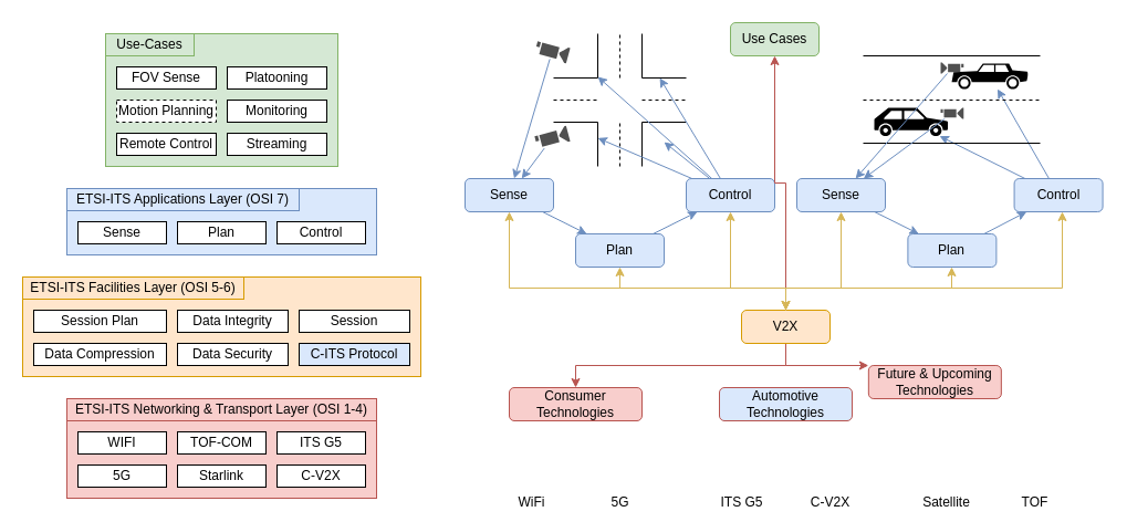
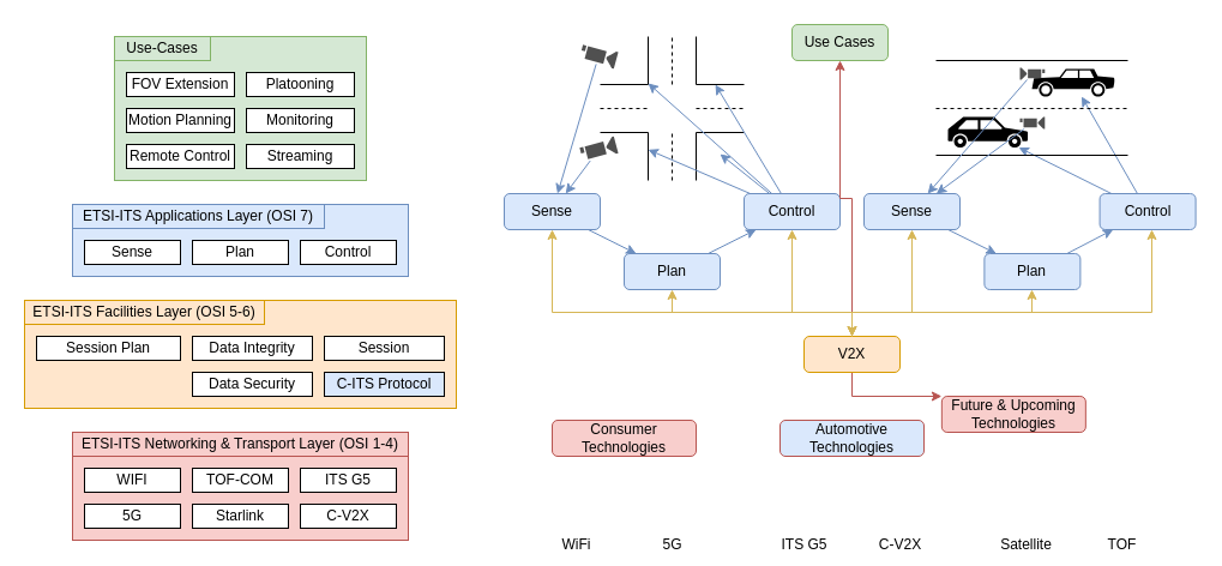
  <mxCell id="0" />
  <mxCell id="1" parent="0" />
  <mxCell id="2" value="" style="rounded=0;whiteSpace=wrap;html=1;fillColor=#f8cecc;strokeColor=#b85450;" parent="1" vertex="1"><mxGeometry x="60" y="360" width="280" height="90" as="geometry" /></mxCell>
  <mxCell id="3" value="ETSI-ITS Networking &amp;amp; Transport Layer (OSI 1-4)" style="rounded=0;whiteSpace=wrap;html=1;fillColor=#f8cecc;strokeColor=#b85450;" parent="1" vertex="1"><mxGeometry x="60" y="360" width="280" height="20" as="geometry" /></mxCell>
  <mxCell id="4" value="TOF-COM" style="rounded=0;whiteSpace=wrap;html=1;" parent="1" vertex="1"><mxGeometry x="160" y="390" width="80" height="20" as="geometry" /></mxCell>
  <mxCell id="5" value="WIFI" style="rounded=0;whiteSpace=wrap;html=1;" parent="1" vertex="1"><mxGeometry x="70" y="390" width="80" height="20" as="geometry" /></mxCell>
  <mxCell id="6" value="5G" style="rounded=0;whiteSpace=wrap;html=1;" parent="1" vertex="1"><mxGeometry x="70" y="420" width="80" height="20" as="geometry" /></mxCell>
  <mxCell id="7" value="Starlink" style="rounded=0;whiteSpace=wrap;html=1;" parent="1" vertex="1"><mxGeometry x="160" y="420" width="80" height="20" as="geometry" /></mxCell>
  <mxCell id="8" value="ITS G5" style="rounded=0;whiteSpace=wrap;html=1;" parent="1" vertex="1"><mxGeometry x="250" y="390" width="80" height="20" as="geometry" /></mxCell>
  <mxCell id="9" value="C-V2X" style="rounded=0;whiteSpace=wrap;html=1;" parent="1" vertex="1"><mxGeometry x="250" y="420" width="80" height="20" as="geometry" /></mxCell>
  <mxCell id="10" value="" style="rounded=0;whiteSpace=wrap;html=1;fillColor=#ffe6cc;strokeColor=#d79b00;" parent="1" vertex="1"><mxGeometry x="20" y="250" width="360" height="90" as="geometry" /></mxCell>
  <mxCell id="11" value="ETSI-ITS Facilities Layer (OSI 5-6)" style="rounded=0;whiteSpace=wrap;html=1;fillColor=#ffe6cc;strokeColor=#d79b00;" parent="1" vertex="1"><mxGeometry x="20" y="250" width="200" height="20" as="geometry" /></mxCell>
  <mxCell id="12" value="Session Plan" style="rounded=0;whiteSpace=wrap;html=1;" parent="1" vertex="1"><mxGeometry x="30" y="280" width="120" height="20" as="geometry" /></mxCell>
  <mxCell id="13" value="Session" style="rounded=0;whiteSpace=wrap;html=1;" parent="1" vertex="1"><mxGeometry x="270" y="280" width="100" height="20" as="geometry" /></mxCell>
  <mxCell id="14" value="Data Integrity" style="rounded=0;whiteSpace=wrap;html=1;" parent="1" vertex="1"><mxGeometry x="160" y="280" width="100" height="20" as="geometry" /></mxCell>
  <mxCell id="15" value="Data Security" style="rounded=0;whiteSpace=wrap;html=1;" parent="1" vertex="1"><mxGeometry x="160" y="310" width="100" height="20" as="geometry" /></mxCell>
  <mxCell id="16" value="" style="rounded=0;whiteSpace=wrap;html=1;fillColor=#dae8fc;strokeColor=#6c8ebf;" parent="1" vertex="1"><mxGeometry x="60" y="170" width="280" height="60" as="geometry" /></mxCell>
  <mxCell id="17" value="ETSI-ITS Applications Layer (OSI 7)" style="rounded=0;whiteSpace=wrap;html=1;fillColor=#dae8fc;strokeColor=#6c8ebf;" parent="1" vertex="1"><mxGeometry x="60" y="170" width="210" height="20" as="geometry" /></mxCell>
- <mxCell id="18" value="Data Compression" style="rounded=0;whiteSpace=wrap;html=1;" parent="1" vertex="1"><mxGeometry x="30" y="310" width="120" height="20" as="geometry" /></mxCell>
  <mxCell id="19" value="Sense" style="rounded=0;whiteSpace=wrap;html=1;" parent="1" vertex="1"><mxGeometry x="70" y="200" width="80" height="20" as="geometry" /></mxCell>
  <mxCell id="20" value="Plan" style="rounded=0;whiteSpace=wrap;html=1;" parent="1" vertex="1"><mxGeometry x="160" y="200" width="80" height="20" as="geometry" /></mxCell>
  <mxCell id="21" value="Control" style="rounded=0;whiteSpace=wrap;html=1;" parent="1" vertex="1"><mxGeometry x="250" y="200" width="80" height="20" as="geometry" /></mxCell>
  <mxCell id="22" value="" style="rounded=0;whiteSpace=wrap;html=1;fillColor=#d5e8d4;strokeColor=#82b366;" parent="1" vertex="1"><mxGeometry x="95" y="30" width="210" height="120" as="geometry" /></mxCell>
  <mxCell id="23" value="Use-Cases" style="rounded=0;whiteSpace=wrap;html=1;fillColor=#d5e8d4;strokeColor=#82b366;" parent="1" vertex="1"><mxGeometry x="95" y="30" width="80" height="20" as="geometry" /></mxCell>
  <mxCell id="24" value="C-ITS Protocol" style="rounded=0;whiteSpace=wrap;html=1;fillColor=#dae8fc;" parent="1" vertex="1"><mxGeometry x="270" y="310" width="100" height="20" as="geometry" /></mxCell>
  <mxCell id="25" style="edgeStyle=none;rounded=0;orthogonalLoop=1;jettySize=auto;html=1;fillColor=#dae8fc;strokeColor=#6c8ebf;" parent="1" source="63" target="26" edge="1"><mxGeometry relative="1" as="geometry" /></mxCell>
  <mxCell id="26" value="" style="shape=mxgraph.signs.transportation.car_2;html=1;fillColor=#000000;strokeColor=none;verticalLabelPosition=bottom;verticalAlign=top;align=center;" parent="1" vertex="1"><mxGeometry x="860" y="57" width="69.7" height="23" as="geometry" /></mxCell>
  <mxCell id="27" style="edgeStyle=none;rounded=0;orthogonalLoop=1;jettySize=auto;html=1;fillColor=#dae8fc;strokeColor=#6c8ebf;" parent="1" source="63" target="28" edge="1"><mxGeometry relative="1" as="geometry" /></mxCell>
  <mxCell id="28" value="" style="shape=mxgraph.signs.transportation.car_3;html=1;fillColor=#000000;strokeColor=none;verticalLabelPosition=bottom;verticalAlign=top;align=center;flipH=1;" parent="1" vertex="1"><mxGeometry x="790" y="97" width="66.59" height="25.56" as="geometry" /></mxCell>
  <mxCell id="29" value="" style="shape=image;html=1;verticalAlign=top;verticalLabelPosition=bottom;labelBackgroundColor=#ffffff;imageAspect=0;aspect=fixed;image=https://cdn0.iconfinder.com/data/icons/iconsweets2/40/light_signal.png" parent="1" vertex="1"><mxGeometry x="580" y="50" width="20" height="20" as="geometry" /></mxCell>
  <mxCell id="30" value="" style="endArrow=none;html=1;" parent="1" edge="1"><mxGeometry width="50" height="50" relative="1" as="geometry"><mxPoint x="540" y="150" as="sourcePoint" /><mxPoint x="540" y="110" as="targetPoint" /></mxGeometry></mxCell>
  <mxCell id="31" value="" style="endArrow=none;html=1;" parent="1" edge="1"><mxGeometry width="50" height="50" relative="1" as="geometry"><mxPoint x="580" y="150" as="sourcePoint" /><mxPoint x="580" y="110" as="targetPoint" /></mxGeometry></mxCell>
  <mxCell id="32" value="" style="endArrow=none;dashed=1;html=1;" parent="1" edge="1"><mxGeometry width="50" height="50" relative="1" as="geometry"><mxPoint x="560" y="150" as="sourcePoint" /><mxPoint x="560" y="110" as="targetPoint" /></mxGeometry></mxCell>
  <mxCell id="33" value="" style="endArrow=none;html=1;" parent="1" edge="1"><mxGeometry width="50" height="50" relative="1" as="geometry"><mxPoint x="540" y="70" as="sourcePoint" /><mxPoint x="540" y="30" as="targetPoint" /></mxGeometry></mxCell>
  <mxCell id="34" value="" style="endArrow=none;html=1;" parent="1" edge="1"><mxGeometry width="50" height="50" relative="1" as="geometry"><mxPoint x="580" y="70" as="sourcePoint" /><mxPoint x="580" y="30" as="targetPoint" /></mxGeometry></mxCell>
  <mxCell id="35" value="" style="endArrow=none;dashed=1;html=1;" parent="1" edge="1"><mxGeometry width="50" height="50" relative="1" as="geometry"><mxPoint x="560" y="70" as="sourcePoint" /><mxPoint x="560" y="30" as="targetPoint" /></mxGeometry></mxCell>
  <mxCell id="36" value="" style="endArrow=none;html=1;" parent="1" edge="1"><mxGeometry width="50" height="50" relative="1" as="geometry"><mxPoint x="500" y="70" as="sourcePoint" /><mxPoint x="540" y="70" as="targetPoint" /></mxGeometry></mxCell>
  <mxCell id="37" value="" style="endArrow=none;html=1;" parent="1" edge="1"><mxGeometry width="50" height="50" relative="1" as="geometry"><mxPoint x="500" y="110" as="sourcePoint" /><mxPoint x="540" y="110" as="targetPoint" /></mxGeometry></mxCell>
  <mxCell id="38" value="" style="endArrow=none;dashed=1;html=1;" parent="1" edge="1"><mxGeometry width="50" height="50" relative="1" as="geometry"><mxPoint x="500" y="90" as="sourcePoint" /><mxPoint x="540" y="90" as="targetPoint" /></mxGeometry></mxCell>
  <mxCell id="39" value="" style="endArrow=none;html=1;" parent="1" edge="1"><mxGeometry width="50" height="50" relative="1" as="geometry"><mxPoint x="580" y="70" as="sourcePoint" /><mxPoint x="620" y="70" as="targetPoint" /></mxGeometry></mxCell>
  <mxCell id="40" value="" style="endArrow=none;html=1;" parent="1" edge="1"><mxGeometry width="50" height="50" relative="1" as="geometry"><mxPoint x="580" y="110" as="sourcePoint" /><mxPoint x="620" y="110" as="targetPoint" /></mxGeometry></mxCell>
  <mxCell id="41" value="" style="endArrow=none;dashed=1;html=1;" parent="1" edge="1"><mxGeometry width="50" height="50" relative="1" as="geometry"><mxPoint x="580" y="90" as="sourcePoint" /><mxPoint x="620" y="90" as="targetPoint" /></mxGeometry></mxCell>
  <mxCell id="42" value="" style="shape=image;html=1;verticalAlign=top;verticalLabelPosition=bottom;labelBackgroundColor=#ffffff;imageAspect=0;aspect=fixed;image=https://cdn0.iconfinder.com/data/icons/iconsweets2/40/light_signal.png" parent="1" vertex="1"><mxGeometry x="580" y="110" width="20" height="20" as="geometry" /></mxCell>
  <mxCell id="43" value="" style="shape=image;html=1;verticalAlign=top;verticalLabelPosition=bottom;labelBackgroundColor=#ffffff;imageAspect=0;aspect=fixed;image=https://cdn0.iconfinder.com/data/icons/iconsweets2/40/light_signal.png" parent="1" vertex="1"><mxGeometry x="520" y="110" width="20" height="20" as="geometry" /></mxCell>
  <mxCell id="44" value="" style="shape=image;html=1;verticalAlign=top;verticalLabelPosition=bottom;labelBackgroundColor=#ffffff;imageAspect=0;aspect=fixed;image=https://cdn0.iconfinder.com/data/icons/iconsweets2/40/light_signal.png" parent="1" vertex="1"><mxGeometry x="520" y="50" width="20" height="20" as="geometry" /></mxCell>
  <mxCell id="45" style="edgeStyle=none;rounded=0;orthogonalLoop=1;jettySize=auto;html=1;fillColor=#dae8fc;strokeColor=#6c8ebf;" parent="1" source="49" target="44" edge="1"><mxGeometry relative="1" as="geometry" /></mxCell>
  <mxCell id="46" style="edgeStyle=none;rounded=0;orthogonalLoop=1;jettySize=auto;html=1;fillColor=#dae8fc;strokeColor=#6c8ebf;" parent="1" source="49" target="29" edge="1"><mxGeometry relative="1" as="geometry" /></mxCell>
  <mxCell id="47" style="edgeStyle=none;rounded=0;orthogonalLoop=1;jettySize=auto;html=1;fillColor=#dae8fc;strokeColor=#6c8ebf;" parent="1" source="49" target="42" edge="1"><mxGeometry relative="1" as="geometry" /></mxCell>
  <mxCell id="48" style="edgeStyle=none;rounded=0;orthogonalLoop=1;jettySize=auto;html=1;fillColor=#dae8fc;strokeColor=#6c8ebf;" parent="1" source="49" target="43" edge="1"><mxGeometry relative="1" as="geometry" /></mxCell>
  <mxCell id="49" value="Control" style="rounded=1;whiteSpace=wrap;html=1;fillColor=#dae8fc;strokeColor=#6c8ebf;" parent="1" vertex="1"><mxGeometry x="620" y="161" width="80" height="30" as="geometry" /></mxCell>
  <mxCell id="50" style="edgeStyle=none;rounded=0;orthogonalLoop=1;jettySize=auto;html=1;fillColor=#dae8fc;strokeColor=#6c8ebf;" parent="1" source="51" target="53" edge="1"><mxGeometry relative="1" as="geometry" /></mxCell>
  <mxCell id="51" value="" style="pointerEvents=1;shadow=0;dashed=0;html=1;strokeColor=none;fillColor=#505050;labelPosition=center;verticalLabelPosition=bottom;verticalAlign=top;outlineConnect=0;align=center;shape=mxgraph.office.devices.video_camera;rotation=-15;" parent="1" vertex="1"><mxGeometry x="483.72" y="117" width="30" height="14.42" as="geometry" /></mxCell>
  <mxCell id="52" style="edgeStyle=none;rounded=0;orthogonalLoop=1;jettySize=auto;html=1;fillColor=#dae8fc;strokeColor=#6c8ebf;" parent="1" source="53" target="55" edge="1"><mxGeometry relative="1" as="geometry" /></mxCell>
  <mxCell id="53" value="Sense" style="rounded=1;whiteSpace=wrap;html=1;fillColor=#dae8fc;strokeColor=#6c8ebf;" parent="1" vertex="1"><mxGeometry x="420" y="161" width="80" height="30" as="geometry" /></mxCell>
  <mxCell id="54" style="edgeStyle=none;rounded=0;orthogonalLoop=1;jettySize=auto;html=1;fillColor=#dae8fc;strokeColor=#6c8ebf;" parent="1" source="55" target="49" edge="1"><mxGeometry relative="1" as="geometry" /></mxCell>
  <mxCell id="55" value="Plan" style="rounded=1;whiteSpace=wrap;html=1;fillColor=#dae8fc;strokeColor=#6c8ebf;" parent="1" vertex="1"><mxGeometry x="520" y="211" width="80" height="30" as="geometry" /></mxCell>
  <mxCell id="56" value="" style="endArrow=none;html=1;" parent="1" edge="1"><mxGeometry width="50" height="50" relative="1" as="geometry"><mxPoint x="780" y="50" as="sourcePoint" /><mxPoint x="940" y="50" as="targetPoint" /></mxGeometry></mxCell>
  <mxCell id="57" value="" style="endArrow=none;dashed=1;html=1;" parent="1" edge="1"><mxGeometry width="50" height="50" relative="1" as="geometry"><mxPoint x="780" y="90" as="sourcePoint" /><mxPoint x="940" y="90" as="targetPoint" /></mxGeometry></mxCell>
  <mxCell id="58" value="" style="endArrow=none;html=1;" parent="1" edge="1"><mxGeometry width="50" height="50" relative="1" as="geometry"><mxPoint x="780" y="129" as="sourcePoint" /><mxPoint x="940" y="129" as="targetPoint" /></mxGeometry></mxCell>
  <mxCell id="59" style="edgeStyle=none;rounded=0;orthogonalLoop=1;jettySize=auto;html=1;fillColor=#dae8fc;strokeColor=#6c8ebf;" parent="1" source="60" target="65" edge="1"><mxGeometry relative="1" as="geometry" /></mxCell>
  <mxCell id="60" value="" style="pointerEvents=1;shadow=0;dashed=0;html=1;strokeColor=none;fillColor=#505050;labelPosition=center;verticalLabelPosition=bottom;verticalAlign=top;outlineConnect=0;align=center;shape=mxgraph.office.devices.video_camera;rotation=0;" parent="1" vertex="1"><mxGeometry x="850" y="97" width="20.8" height="10" as="geometry" /></mxCell>
  <mxCell id="61" style="edgeStyle=none;rounded=0;orthogonalLoop=1;jettySize=auto;html=1;fillColor=#dae8fc;strokeColor=#6c8ebf;" parent="1" source="62" target="65" edge="1"><mxGeometry relative="1" as="geometry" /></mxCell>
  <mxCell id="62" value="" style="pointerEvents=1;shadow=0;dashed=0;html=1;strokeColor=none;fillColor=#505050;labelPosition=center;verticalLabelPosition=bottom;verticalAlign=top;outlineConnect=0;align=center;shape=mxgraph.office.devices.video_camera;rotation=0;flipH=1;" parent="1" vertex="1"><mxGeometry x="850" y="56" width="20.8" height="10" as="geometry" /></mxCell>
  <mxCell id="63" value="Control" style="rounded=1;whiteSpace=wrap;html=1;fillColor=#dae8fc;strokeColor=#6c8ebf;" parent="1" vertex="1"><mxGeometry x="916.59" y="161" width="80" height="30" as="geometry" /></mxCell>
  <mxCell id="64" style="edgeStyle=none;rounded=0;orthogonalLoop=1;jettySize=auto;html=1;fillColor=#dae8fc;strokeColor=#6c8ebf;" parent="1" source="65" target="67" edge="1"><mxGeometry relative="1" as="geometry" /></mxCell>
  <mxCell id="65" value="Sense" style="rounded=1;whiteSpace=wrap;html=1;fillColor=#dae8fc;strokeColor=#6c8ebf;" parent="1" vertex="1"><mxGeometry x="720" y="161" width="80" height="30" as="geometry" /></mxCell>
  <mxCell id="66" style="edgeStyle=none;rounded=0;orthogonalLoop=1;jettySize=auto;html=1;fillColor=#dae8fc;strokeColor=#6c8ebf;" parent="1" source="67" target="63" edge="1"><mxGeometry relative="1" as="geometry" /></mxCell>
  <mxCell id="67" value="Plan" style="rounded=1;whiteSpace=wrap;html=1;fillColor=#dae8fc;strokeColor=#6c8ebf;" parent="1" vertex="1"><mxGeometry x="820.4" y="211" width="80" height="30" as="geometry" /></mxCell>
  <mxCell id="68" style="edgeStyle=orthogonalEdgeStyle;rounded=0;orthogonalLoop=1;jettySize=auto;html=1;startArrow=classic;startFill=1;fillColor=#fff2cc;strokeColor=#d6b656;" parent="1" source="73" target="63" edge="1"><mxGeometry relative="1" as="geometry"><Array as="points"><mxPoint x="710" y="260" /><mxPoint x="960" y="260" /></Array></mxGeometry></mxCell>
- <mxCell id="69" style="edgeStyle=orthogonalEdgeStyle;rounded=0;orthogonalLoop=1;jettySize=auto;html=1;startArrow=none;startFill=0;fillColor=#f8cecc;strokeColor=#b85450;" parent="1" source="73" target="89" edge="1"><mxGeometry relative="1" as="geometry"><Array as="points"><mxPoint x="710" y="330" /><mxPoint x="520" y="330" /></Array></mxGeometry></mxCell>
  <mxCell id="70" style="edgeStyle=orthogonalEdgeStyle;rounded=0;orthogonalLoop=1;jettySize=auto;html=1;startArrow=none;startFill=0;fillColor=#f8cecc;strokeColor=#b85450;" parent="1" source="73" target="95" edge="1"><mxGeometry relative="1" as="geometry" /></mxCell>
  <mxCell id="71" style="edgeStyle=orthogonalEdgeStyle;rounded=0;orthogonalLoop=1;jettySize=auto;html=1;startArrow=none;startFill=0;fillColor=#f8cecc;strokeColor=#b85450;" parent="1" source="73" target="91" edge="1"><mxGeometry relative="1" as="geometry"><Array as="points"><mxPoint x="710" y="330" /><mxPoint x="895" y="330" /></Array></mxGeometry></mxCell>
  <mxCell id="72" style="edgeStyle=orthogonalEdgeStyle;rounded=0;orthogonalLoop=1;jettySize=auto;html=1;startArrow=none;startFill=0;fillColor=#fff2cc;strokeColor=#d6b656;" parent="1" source="73" target="67" edge="1"><mxGeometry relative="1" as="geometry"><Array as="points"><mxPoint x="710" y="260" /><mxPoint x="860" y="260" /></Array></mxGeometry></mxCell>
  <mxCell id="73" value="V2X" style="rounded=1;whiteSpace=wrap;html=1;fillColor=#ffe6cc;strokeColor=#d79b00;" parent="1" vertex="1"><mxGeometry x="670" y="280" width="80" height="30" as="geometry" /></mxCell>
  <mxCell id="74" style="edgeStyle=orthogonalEdgeStyle;rounded=0;orthogonalLoop=1;jettySize=auto;html=1;fillColor=#fff2cc;strokeColor=#d6b656;startArrow=classic;startFill=1;" parent="1" source="53" target="73" edge="1"><mxGeometry relative="1" as="geometry"><Array as="points"><mxPoint x="460" y="260" /><mxPoint x="710" y="260" /></Array></mxGeometry></mxCell>
  <mxCell id="75" style="edgeStyle=orthogonalEdgeStyle;rounded=0;orthogonalLoop=1;jettySize=auto;html=1;fillColor=#fff2cc;strokeColor=#d6b656;startArrow=classic;startFill=1;" parent="1" source="65" target="73" edge="1"><mxGeometry relative="1" as="geometry"><Array as="points"><mxPoint x="760" y="260" /><mxPoint x="710" y="260" /></Array></mxGeometry></mxCell>
  <mxCell id="76" style="edgeStyle=orthogonalEdgeStyle;rounded=0;orthogonalLoop=1;jettySize=auto;html=1;fillColor=#fff2cc;strokeColor=#d6b656;" parent="1" source="73" target="55" edge="1"><mxGeometry relative="1" as="geometry"><Array as="points"><mxPoint x="560" y="260" /></Array></mxGeometry></mxCell>
  <mxCell id="77" style="edgeStyle=orthogonalEdgeStyle;rounded=0;orthogonalLoop=1;jettySize=auto;html=1;fillColor=#fff2cc;strokeColor=#d6b656;" parent="1" source="73" target="49" edge="1"><mxGeometry relative="1" as="geometry"><Array as="points"><mxPoint x="710" y="260" /><mxPoint x="660" y="260" /></Array></mxGeometry></mxCell>
  <mxCell id="78" value="Remote Control" style="rounded=0;whiteSpace=wrap;html=1;" parent="1" vertex="1"><mxGeometry x="105" y="120" width="90" height="20" as="geometry" /></mxCell>
  <mxCell id="79" value="Platooning" style="rounded=0;whiteSpace=wrap;html=1;" parent="1" vertex="1"><mxGeometry x="205" y="60" width="90" height="20" as="geometry" /></mxCell>
- <mxCell id="80" value="Motion Planning" style="rounded=0;whiteSpace=wrap;html=1;dashed=1;" parent="1" vertex="1"><mxGeometry x="105" y="90" width="90" height="20" as="geometry" /></mxCell>
- <mxCell id="81" value="FOV Sense" style="rounded=0;whiteSpace=wrap;html=1;" parent="1" vertex="1"><mxGeometry x="105" y="60" width="90" height="20" as="geometry" /></mxCell>
+ <mxCell id="80" value="Motion Planning" style="rounded=0;whiteSpace=wrap;html=1;" parent="1" vertex="1"><mxGeometry x="105" y="90" width="90" height="20" as="geometry" /></mxCell>
+ <mxCell id="81" value="FOV Extension" style="rounded=0;whiteSpace=wrap;html=1;" parent="1" vertex="1"><mxGeometry x="105" y="60" width="90" height="20" as="geometry" /></mxCell>
  <mxCell id="82" value="&lt;div&gt;Monitoring&lt;/div&gt;" style="rounded=0;whiteSpace=wrap;html=1;" parent="1" vertex="1"><mxGeometry x="205" y="90" width="90" height="20" as="geometry" /></mxCell>
  <mxCell id="83" value="Streaming" style="rounded=0;whiteSpace=wrap;html=1;" parent="1" vertex="1"><mxGeometry x="205" y="120" width="90" height="20" as="geometry" /></mxCell>
  <mxCell id="84" style="rounded=0;orthogonalLoop=1;jettySize=auto;html=1;startArrow=none;startFill=0;fillColor=#dae8fc;strokeColor=#6c8ebf;" parent="1" source="85" target="53" edge="1"><mxGeometry relative="1" as="geometry" /></mxCell>
  <mxCell id="85" value="" style="pointerEvents=1;shadow=0;dashed=0;html=1;strokeColor=none;fillColor=#505050;labelPosition=center;verticalLabelPosition=bottom;verticalAlign=top;outlineConnect=0;align=center;shape=mxgraph.office.devices.video_camera;rotation=15;" parent="1" vertex="1"><mxGeometry x="483.72" y="38.79" width="30" height="14.42" as="geometry" /></mxCell>
  <mxCell id="86" value="WiFi" style="shape=image;html=1;verticalAlign=top;verticalLabelPosition=bottom;labelBackgroundColor=#ffffff;imageAspect=0;aspect=fixed;image=https://cdn4.iconfinder.com/data/icons/vecico-connectivity/288/wifi_Symbol-128.png;rotation=0;" parent="1" vertex="1"><mxGeometry x="460" y="400" width="40" height="40" as="geometry" /></mxCell>
  <mxCell id="87" value="5G" style="shape=image;html=1;verticalAlign=top;verticalLabelPosition=bottom;labelBackgroundColor=#ffffff;imageAspect=0;aspect=fixed;image=https://cdn4.iconfinder.com/data/icons/business-finance-vol-12-2/512/17-128.png" parent="1" vertex="1"><mxGeometry x="540" y="400" width="40" height="40" as="geometry" /></mxCell>
  <mxCell id="88" value="&lt;div&gt;Satellite&lt;/div&gt;" style="shape=image;html=1;verticalAlign=top;verticalLabelPosition=bottom;labelBackgroundColor=#ffffff;imageAspect=0;aspect=fixed;image=https://cdn4.iconfinder.com/data/icons/space-and-astronomy-1/800/satellite-128.png" parent="1" vertex="1"><mxGeometry x="834.85" y="400" width="40" height="40" as="geometry" /></mxCell>
  <mxCell id="89" value="&lt;div&gt;Consumer Technologies&lt;br&gt;&lt;/div&gt;" style="rounded=1;whiteSpace=wrap;html=1;fillColor=#f8cecc;strokeColor=#b85450;" parent="1" vertex="1"><mxGeometry x="460" y="350" width="120" height="30" as="geometry" /></mxCell>
  <mxCell id="90" value="&lt;div&gt;Automotive Technologies&lt;/div&gt;" style="rounded=1;whiteSpace=wrap;html=1;fillColor=#dae8fc;strokeColor=#b85450;" parent="1" vertex="1"><mxGeometry x="650" y="350" width="120" height="30" as="geometry" /></mxCell>
  <mxCell id="91" value="&lt;div&gt;Future &amp;amp; Upcoming Technologies&lt;/div&gt;" style="rounded=1;whiteSpace=wrap;html=1;fillColor=#f8cecc;strokeColor=#b85450;" parent="1" vertex="1"><mxGeometry x="784.85" y="330" width="120" height="30" as="geometry" /></mxCell>
  <mxCell id="92" value="ITS G5" style="shape=image;html=1;verticalAlign=top;verticalLabelPosition=bottom;labelBackgroundColor=#ffffff;imageAspect=0;aspect=fixed;image=https://cdn4.iconfinder.com/data/icons/vecico-connectivity/288/wifi_Symbol-128.png;rotation=0;" parent="1" vertex="1"><mxGeometry x="650" y="400" width="40" height="40" as="geometry" /></mxCell>
  <mxCell id="93" value="C-V2X" style="shape=image;html=1;verticalAlign=top;verticalLabelPosition=bottom;labelBackgroundColor=#ffffff;imageAspect=0;aspect=fixed;image=https://cdn4.iconfinder.com/data/icons/business-finance-vol-12-2/512/17-128.png" parent="1" vertex="1"><mxGeometry x="730" y="400" width="40" height="40" as="geometry" /></mxCell>
  <mxCell id="94" value="TOF" style="shape=image;html=1;verticalAlign=top;verticalLabelPosition=bottom;labelBackgroundColor=#ffffff;imageAspect=0;aspect=fixed;image=https://cdn3.iconfinder.com/data/icons/linecons-free-vector-icons-pack/32/bulb-128.png" parent="1" vertex="1"><mxGeometry x="914.85" y="400" width="40" height="40" as="geometry" /></mxCell>
  <mxCell id="95" value="Use Cases" style="rounded=1;whiteSpace=wrap;html=1;fillColor=#d5e8d4;strokeColor=#82b366;" parent="1" vertex="1"><mxGeometry x="660" y="20" width="80" height="30" as="geometry" /></mxCell>
